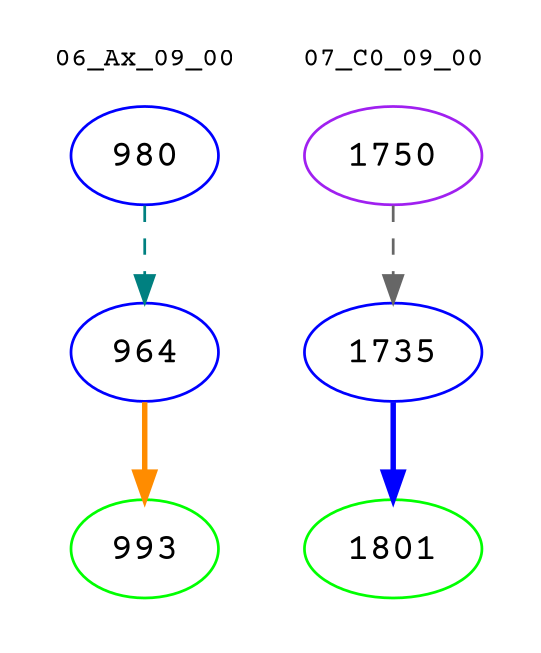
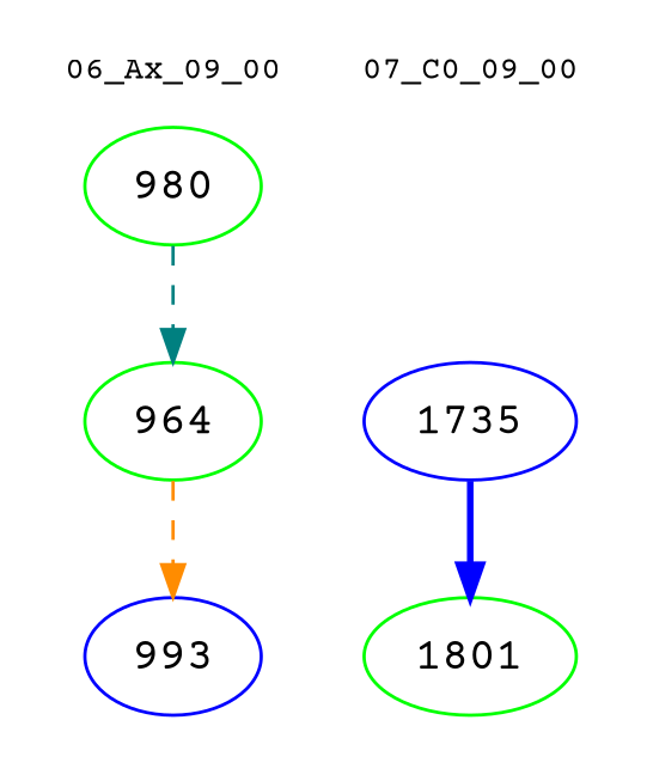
  digraph {
    fontname="Courier Prime"
    node [color=blue fontname="Courier Prime"]
    edge [fontname="Courier Prime" style=dashed]
-   n1 [label=980]
-   n2 [label=964]
-   n3 [color=green label=993]
-   n4 [color=purple label=1750]
+   n1 [color=green label=980]
+   n2 [color=green label=964]
+   n3 [label=993]
    n5 [label=1735]
    n6 [color=green label=1801]
    subgraph cluster_1 {
      color=white
      fontsize=10
      label="06_Ax_09_00"
      n1
      n2
      n3
    }
    subgraph cluster_2 {
      color=white
      fontsize=10
      label="07_C0_09_00"
-     n4
      n5
      n6
    }
    n1 -> n2 [color=teal]
-   n2 -> n3 [color=darkorange style=bold]
-   n4 -> n5 [color=gray40]
+   n2 -> n3 [color=darkorange]
    n5 -> n6 [color=blue style=bold]
  }
